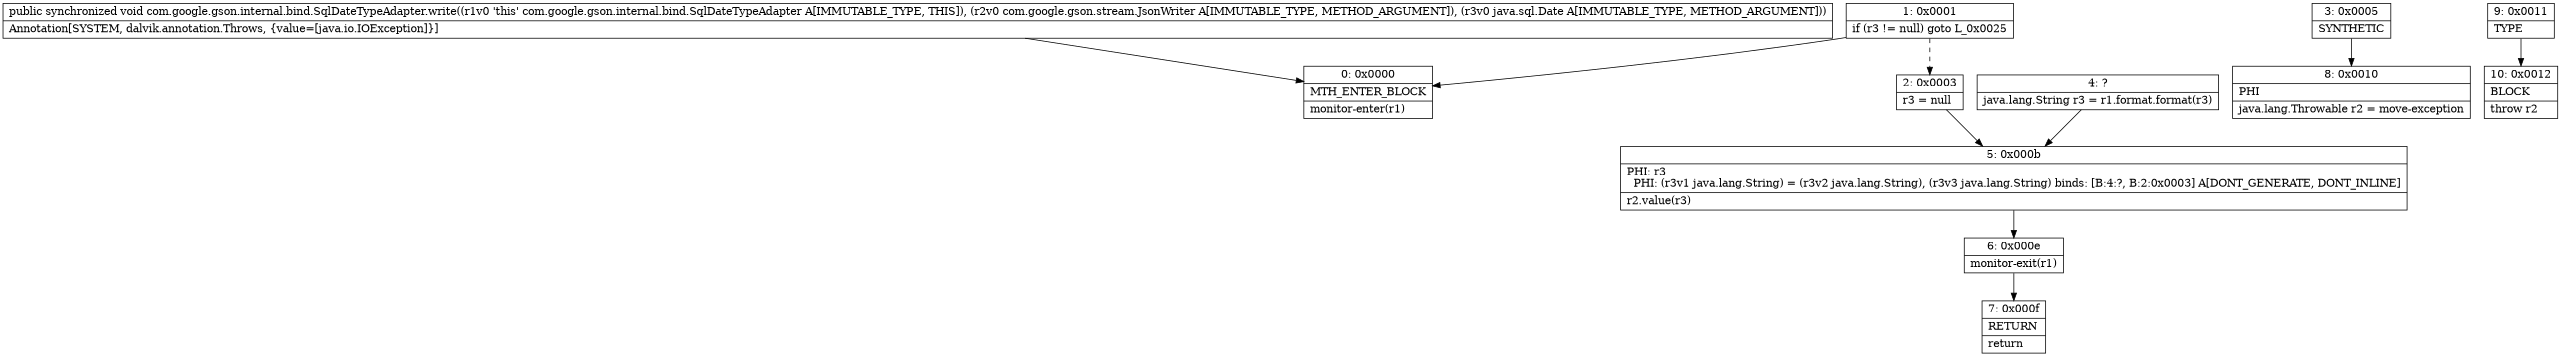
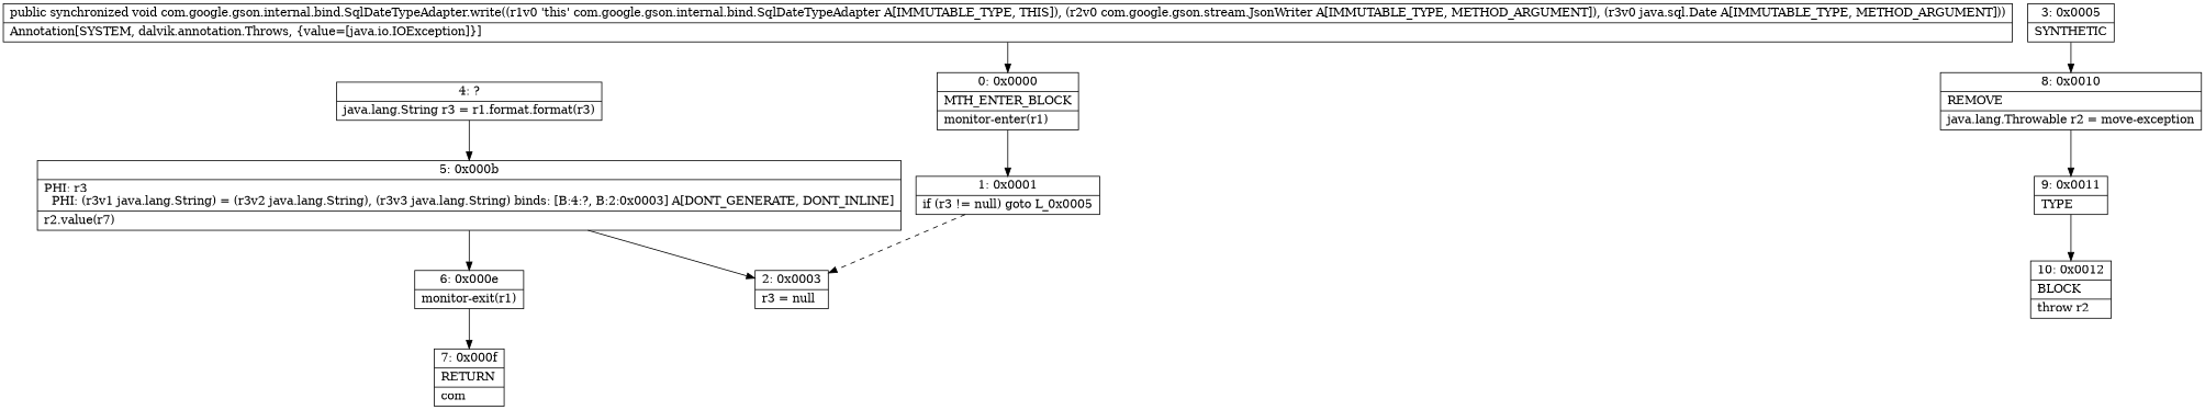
  digraph {
    fontname="DejaVu Serif"
    node [fontname="DejaVu Serif" shape=record]
    edge [fontname="DejaVu Serif"]
    n1 [label="{0\:\ 0x0000|MTH_ENTER_BLOCK\l|monitor\-enter(r1)\l}"]
-   n2 [label="{1\:\ 0x0001|if (r3 != null) goto L_0x0025\l}"]
+   n2 [label="{1\:\ 0x0001|if (r3 != null) goto L_0x0005\l}"]
    n3 [label="{2\:\ 0x0003|r3 = null\l}"]
-   n4 [label="{5\:\ 0x000b|PHI: r3 \l  PHI: (r3v1 java.lang.String) = (r3v2 java.lang.String), (r3v3 java.lang.String) binds: [B:4:?, B:2:0x0003] A[DONT_GENERATE, DONT_INLINE]\l|r2.value(r3)\l}"]
+   n4 [label="{5\:\ 0x000b|PHI: r3 \l  PHI: (r3v1 java.lang.String) = (r3v2 java.lang.String), (r3v3 java.lang.String) binds: [B:4:?, B:2:0x0003] A[DONT_GENERATE, DONT_INLINE]\l|r2.value(r7)\l}"]
    n5 [label="{3\:\ 0x0005|SYNTHETIC\l}"]
-   n6 [label="{8\:\ 0x0010|PHI\l|java.lang.Throwable r2 = move\-exception\l}"]
+   n6 [label="{8\:\ 0x0010|REMOVE\l|java.lang.Throwable r2 = move\-exception\l}"]
    n7 [label="{6\:\ 0x000e|monitor\-exit(r1)\l}"]
    n8 [label="{4\:\ ?|java.lang.String r3 = r1.format.format(r3)\l}"]
    n9 [label="{9\:\ 0x0011|TYPE\l}"]
-   n10 [label="{7\:\ 0x000f|RETURN\l|return\l}"]
+   n10 [label="{7\:\ 0x000f|RETURN\l|com\l}"]
    n11 [label="{10\:\ 0x0012|BLOCK\l|throw r2\l}"]
    n12 [label="{public synchronized void com.google.gson.internal.bind.SqlDateTypeAdapter.write((r1v0 'this' com.google.gson.internal.bind.SqlDateTypeAdapter A[IMMUTABLE_TYPE, THIS]), (r2v0 com.google.gson.stream.JsonWriter A[IMMUTABLE_TYPE, METHOD_ARGUMENT]), (r3v0 java.sql.Date A[IMMUTABLE_TYPE, METHOD_ARGUMENT]))  | Annotation[SYSTEM, dalvik.annotation.Throws, \{value=[java.io.IOException]\}]\l}"]
-   n2 -> n1
+   n1 -> n2
    n2 -> n3 [style=dashed]
-   n3 -> n4
+   n4 -> n3
    n4 -> n7
    n5 -> n6
+   n6 -> n9
    n7 -> n10
    n8 -> n4
    n9 -> n11
    n12 -> n1
  }
